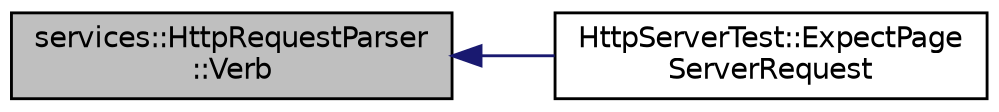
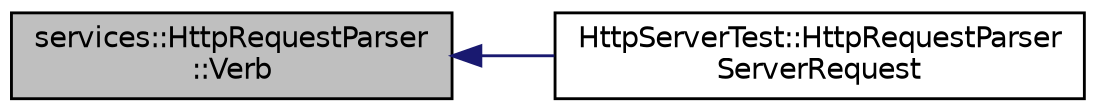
  digraph {
    rankdir=LR
    node [color=black fontname=Helvetica fontsize=10 shape=record style=filled]
    n1 [fillcolor=grey75 fontcolor=black height=0.2 label="services::HttpRequestParser\l::Verb" width=0.4]
-   n2 [fillcolor=white height=0.2 label="HttpServerTest::ExpectPage\lServerRequest" width=0.4]
+   n2 [fillcolor=white height=0.2 label="HttpServerTest::HttpRequestParser\lServerRequest" width=0.4]
    n1 -> n2 [color=midnightblue dir=back fontname=Helvetica fontsize=10 labelfontname=Helvetica labelfontsize=10 style=solid]
  }
